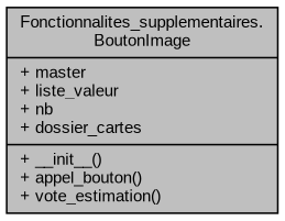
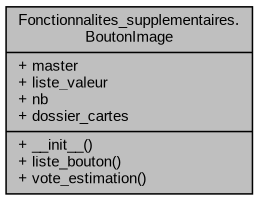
  digraph {
    fontname="Liberation Sans"
-   n1 [color=black fillcolor=grey75 fontcolor=black fontname="Liberation Sans" fontsize=10 height=0.2 label="{Fonctionnalites_supplementaires.\lBoutonImage\n|+ master\l+ liste_valeur\l+ nb\l+ dossier_cartes\l|+ __init__()\l+ appel_bouton()\l+ vote_estimation()\l}" shape=record style=filled width=0.4]
+   n1 [color=black fillcolor=grey75 fontcolor=black fontname="Liberation Sans" fontsize=10 height=0.2 label="{Fonctionnalites_supplementaires.\lBoutonImage\n|+ master\l+ liste_valeur\l+ nb\l+ dossier_cartes\l|+ __init__()\l+ liste_bouton()\l+ vote_estimation()\l}" shape=record style=filled width=0.4]
  }
